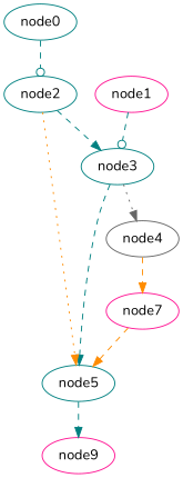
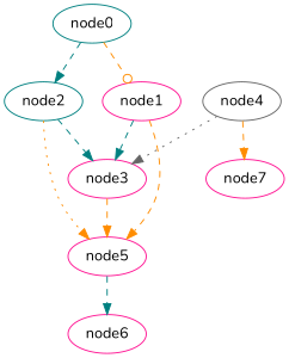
  digraph {
    fontname=Nunito
    node [color=deeppink fontname=Nunito]
    edge [arrowhead=normal color=darkorange fontname=Nunito style=dashed]
-   node5 [color=teal]
-   node6 [label=node9]
+   node5
+   node6
    node4 [color=gray40]
    node7
-   node3 [color=teal]
+   node3
    node2 [color=teal]
    node1
    node0 [color=teal]
    node5 -> node6 [color=teal]
    node4 -> node7
-   node3 -> node5 [color=teal]
-   node3 -> node4 [color=gray40 style=dotted]
+   node3 -> node5
+   node4 -> node3 [color=gray40 style=dotted]
    node2 -> node5 [style=dotted]
    node2 -> node3 [color=teal]
-   node7 -> node5
-   node1 -> node3 [arrowhead=odot color=teal]
-   node0 -> node2 [arrowhead=odot color=teal]
+   node1 -> node5
+   node1 -> node3 [color=teal]
+   node0 -> node2 [color=teal]
+   node0 -> node1 [arrowhead=odot]
  }
